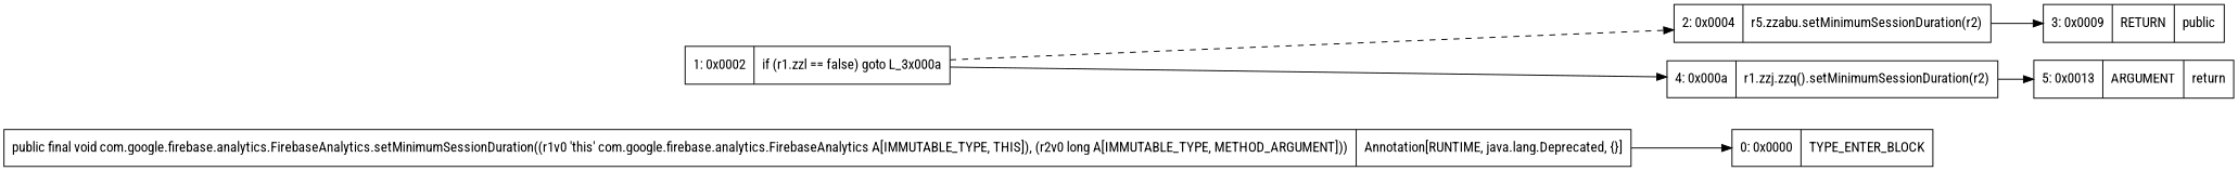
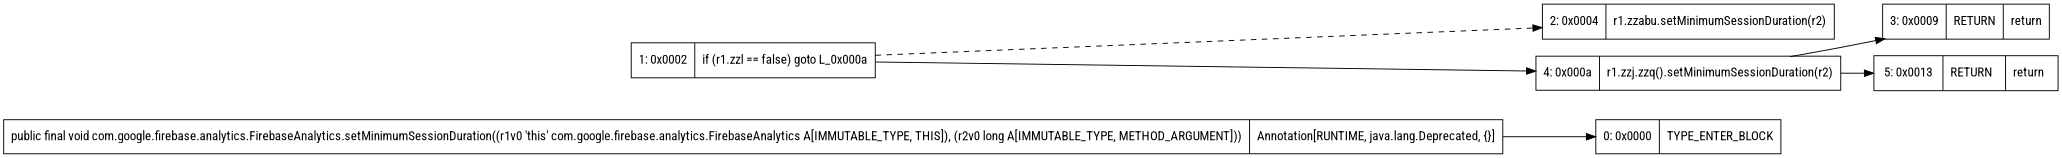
  digraph {
    fontname="Roboto Condensed"
    rankdir=LR
    node [fontname="Roboto Condensed" shape=record]
    edge [fontname="Roboto Condensed"]
    n1 [label="{0\:\ 0x0000|TYPE_ENTER_BLOCK\l}"]
-   n2 [label="{1\:\ 0x0002|if (r1.zzl == false) goto L_3x000a\l}"]
-   n3 [label="{2\:\ 0x0004|r5.zzabu.setMinimumSessionDuration(r2)\l}"]
+   n2 [label="{1\:\ 0x0002|if (r1.zzl == false) goto L_0x000a\l}"]
+   n3 [label="{2\:\ 0x0004|r1.zzabu.setMinimumSessionDuration(r2)\l}"]
    n4 [label="{4\:\ 0x000a|r1.zzj.zzq().setMinimumSessionDuration(r2)\l}"]
-   n5 [label="{3\:\ 0x0009|RETURN\l|public\l}"]
-   n6 [label="{5\:\ 0x0013|ARGUMENT\l|return\l}"]
+   n5 [label="{3\:\ 0x0009|RETURN\l|return\l}"]
+   n6 [label="{5\:\ 0x0013|RETURN\l|return\l}"]
    n7 [label="{public final void com.google.firebase.analytics.FirebaseAnalytics.setMinimumSessionDuration((r1v0 'this' com.google.firebase.analytics.FirebaseAnalytics A[IMMUTABLE_TYPE, THIS]), (r2v0 long A[IMMUTABLE_TYPE, METHOD_ARGUMENT]))  | Annotation[RUNTIME, java.lang.Deprecated, \{\}]\l}"]
    n2 -> n3 [style=dashed]
    n2 -> n4
-   n3 -> n5
+   n4 -> n5
    n4 -> n6
    n7 -> n1
  }
